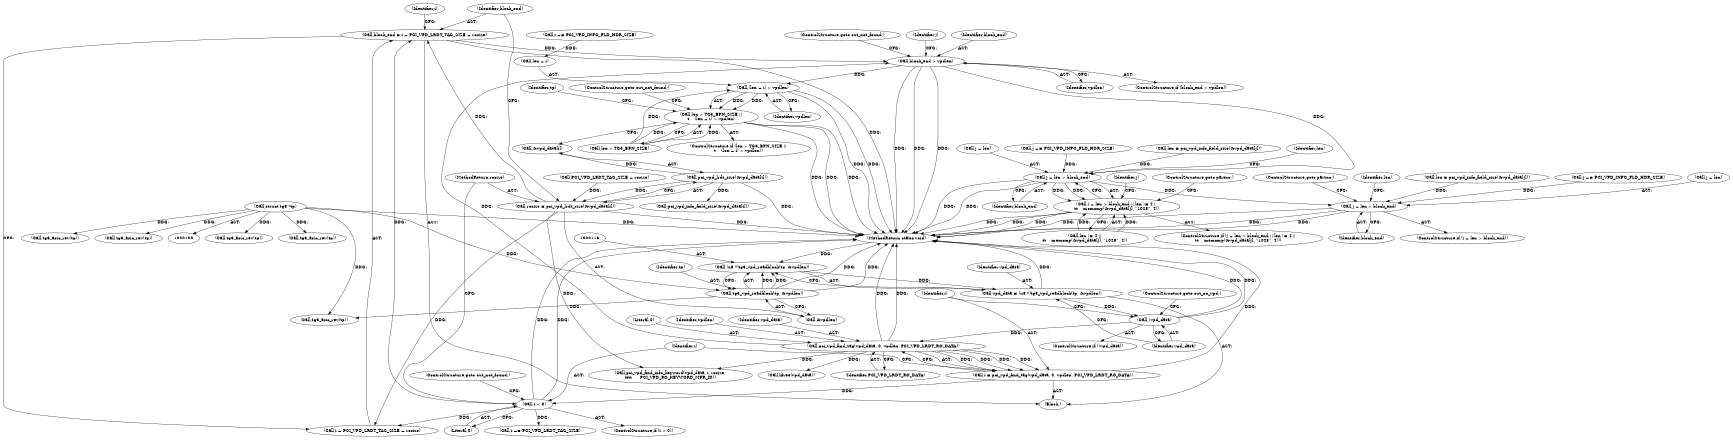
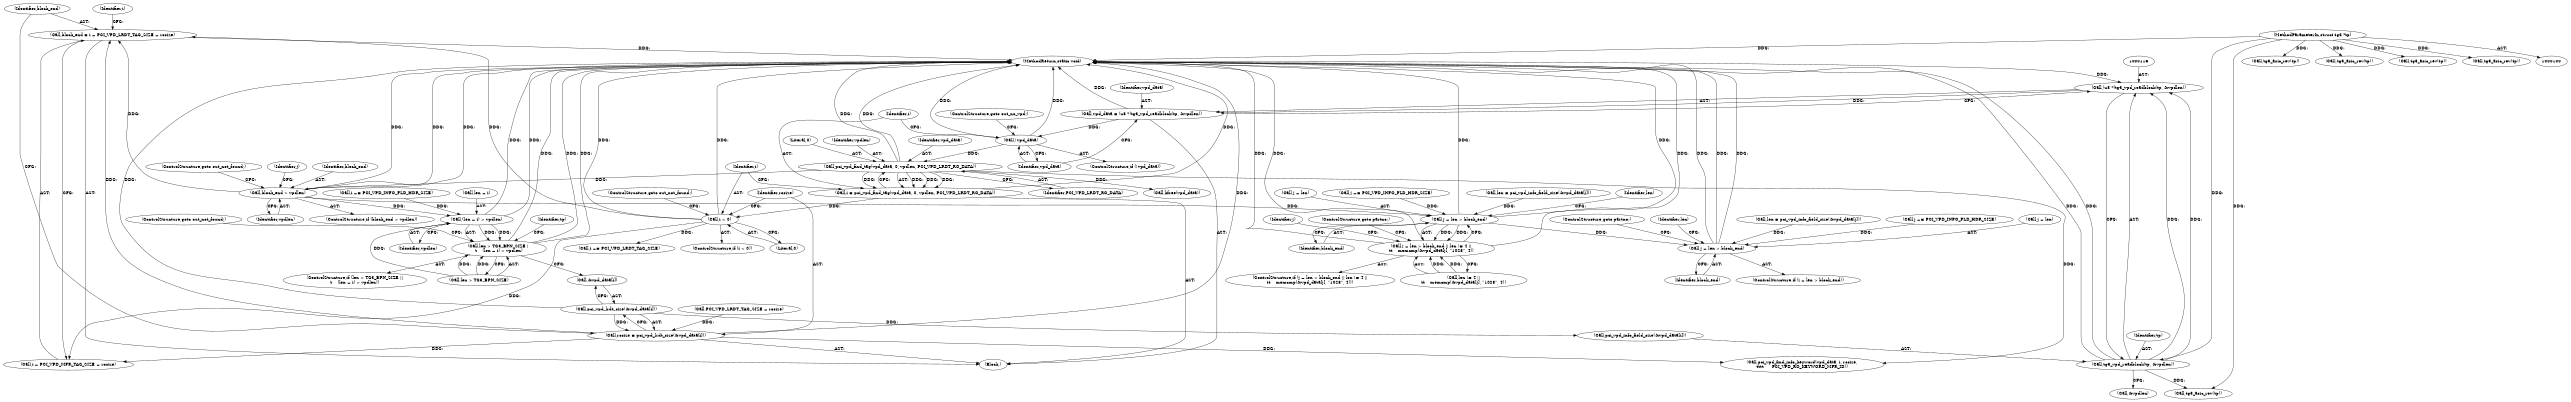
  digraph {
    n1 [label="(Call,block_end = i + PCI_VPD_LRDT_TAG_SIZE + rosize)"]
    n2 [label="(Call,block_end > vpdlen)"]
-   n3 [label="(Call,i + PCI_VPD_LRDT_TAG_SIZE + rosize)"]
+   n3 [label="(Call,i + PCI_VPD_MFR_TAG_SIZE + rosize)"]
    n4 [label="(MethodReturn,static void)"]
    n5 [label="(Block,)"]
    n6 [label="(Call,j + len > block_end)"]
    n7 [label="(Call,(len + i) > vpdlen)"]
    n8 [label="(Identifier,vpdlen)"]
    n9 [label="(ControlStructure,if (block_end > vpdlen))"]
    n10 [label="(Call,(u8 *)tg3_vpd_readblock(tp, &vpdlen))"]
    n11 [label="(Call,i < 0)"]
    n12 [label="(Call,i += PCI_VPD_LRDT_TAG_SIZE)"]
    n13 [label="(ControlStructure,if (i < 0))"]
    n14 [label="(Literal,0)"]
    n15 [label="(Call,i = pci_vpd_find_tag(vpd_data, 0, vpdlen, PCI_VPD_LRDT_RO_DATA))"]
    n16 [label="(Call,pci_vpd_find_tag(vpd_data, 0, vpdlen, PCI_VPD_LRDT_RO_DATA))"]
    n17 [label="(Call,pci_vpd_find_info_keyword(vpd_data, i, rosize,\n\t\t\t\t      PCI_VPD_RO_KEYWORD_MFR_ID))"]
    n18 [label="(Call,kfree(vpd_data))"]
    n19 [label="(Identifier,PCI_VPD_LRDT_RO_DATA)"]
    n20 [label="(Call,!vpd_data)"]
    n21 [label="(Identifier,vpd_data)"]
    n22 [label="(ControlStructure,if (!vpd_data))"]
    n23 [label="(Call,vpd_data = (u8 *)tg3_vpd_readblock(tp, &vpdlen))"]
    n24 [label="(Call,tg3_vpd_readblock(tp, &vpdlen))"]
    n25 [label="(Call,tg3_asic_rev(tp))"]
    n26 [label="(Call,&vpdlen)"]
-   n27 [label="(Call,struct tg3 *tp)"]
+   n27 [label="(MethodParameterIn,struct tg3 *tp)"]
    n28 [label="(Call,tg3_asic_rev(tp))"]
    n29 [label="(Call,tg3_asic_rev(tp))"]
    n30 [label="(Call,tg3_asic_rev(tp))"]
    n31 [label="(Call,tg3_asic_rev(tp))"]
    1000100
    n33 [label="(Call,rosize = pci_vpd_lrdt_size(&vpd_data[i]))"]
    n34 [label="(Call,pci_vpd_lrdt_size(&vpd_data[i]))"]
    n35 [label="(Call,&vpd_data[i])"]
    n36 [label="(Call,pci_vpd_info_field_size(&vpd_data[i]))"]
    n37 [label="(Call,PCI_VPD_LRDT_TAG_SIZE + rosize)"]
    n38 [label="(Call,j + len > block_end || len != 4 ||\n\t\t    memcmp(&vpd_data[j], \"1028\", 4))"]
    n39 [label="(Call,j + len > block_end)"]
    n40 [label="(Identifier,block_end)"]
    n41 [label="(Call,len > TG3_BPN_SIZE ||\n\t    (len + i) > vpdlen)"]
    n42 [label="(Identifier,vpdlen)"]
    n43 [label="(ControlStructure,if (j + len > block_end || len != 4 ||\n\t\t    memcmp(&vpd_data[j], \"1028\", 4)))"]
    n44 [label="(Call,len != 4 ||\n\t\t    memcmp(&vpd_data[j], \"1028\", 4))"]
    n45 [label="(Identifier,block_end)"]
    n46 [label="(ControlStructure,if (j + len > block_end))"]
    n47 [label="(Call,len > TG3_BPN_SIZE)"]
    n48 [label="(ControlStructure,if (len > TG3_BPN_SIZE ||\n\t    (len + i) > vpdlen))"]
-   n49 [label="(MethodReturn,rosize)"]
+   n49 [label="(Identifier,rosize)"]
    n50 [label="(Call,len + i)"]
    n51 [label="(Identifier,j)"]
    n52 [label="(Identifier,tp)"]
    n53 [label="(Identifier,j)"]
    n54 [label="(Call,j += PCI_VPD_INFO_FLD_HDR_SIZE)"]
    n55 [label="(Identifier,block_end)"]
    n56 [label="(ControlStructure,goto out_not_found;)"]
    n57 [label="(ControlStructure,goto out_not_found;)"]
    n58 [label="(Identifier,vpd_data)"]
    n59 [label="(Call,j + len)"]
    n60 [label="(Identifier,block_end)"]
    n61 [label="(ControlStructure,goto partno;)"]
    n62 [label="(ControlStructure,goto out_not_found;)"]
    n63 [label="(Call,i += PCI_VPD_INFO_FLD_HDR_SIZE)"]
    n64 [label="(Identifier,i)"]
    n65 [label="(Identifier,len)"]
    n66 [label="(Literal,0)"]
    n67 [label="(Identifier,i)"]
    n68 [label="(ControlStructure,goto out_no_vpd;)"]
    n69 [label="(ControlStructure,goto partno;)"]
    n70 [label="(Call,j + len)"]
    n71 [label="(Identifier,len)"]
    n72 [label="(Call,j += PCI_VPD_INFO_FLD_HDR_SIZE)"]
    n73 [label="(Identifier,vpdlen)"]
    n74 [label="(Identifier,i)"]
    n75 [label="(Identifier,vpd_data)"]
    n76 [label="(Call,len = pci_vpd_info_field_size(&vpd_data[j]))"]
    n77 [label="(Identifier,tp)"]
    n78 [label="(Call,len = pci_vpd_info_field_size(&vpd_data[j]))"]
    1000116
-   n1 -> n2 [label="DDG: "]
+   n2 -> n1 [label="DDG: "]
    n1 -> n3 [label="CFG: "]
    n1 -> n4 [label="DDG: "]
    n1 -> n5 [label="AST: "]
    n2 -> n4 [label="DDG: "]
    n2 -> n4 [label="DDG: "]
    n2 -> n4 [label="DDG: "]
    n2 -> n6 [label="DDG: "]
    n2 -> n7 [label="DDG: "]
    n2 -> n8 [label="CFG: "]
    n2 -> n9 [label="AST: "]
    n3 -> n1 [label="AST: "]
    n4 -> n10 [label="DDG: "]
    n6 -> n4 [label="DDG: "]
    n6 -> n4 [label="DDG: "]
    n6 -> n38 [label="AST: "]
    n6 -> n38 [label="DDG: "]
    n6 -> n38 [label="DDG: "]
    n6 -> n39 [label="DDG: "]
    n6 -> n40 [label="CFG: "]
    n7 -> n4 [label="DDG: "]
    n7 -> n4 [label="DDG: "]
    n7 -> n41 [label="AST: "]
    n7 -> n41 [label="DDG: "]
    n7 -> n41 [label="DDG: "]
    n7 -> n42 [label="CFG: "]
    n8 -> n2 [label="AST: "]
    n10 -> n23 [label="AST: "]
    n10 -> n23 [label="DDG: "]
    n10 -> n24 [label="CFG: "]
    n11 -> n1 [label="DDG: "]
    n11 -> n3 [label="DDG: "]
    n11 -> n4 [label="DDG: "]
    n11 -> n4 [label="DDG: "]
    n11 -> n12 [label="DDG: "]
    n11 -> n13 [label="AST: "]
    n11 -> n14 [label="CFG: "]
    n14 -> n11 [label="AST: "]
    n15 -> n4 [label="DDG: "]
    n15 -> n5 [label="AST: "]
    n15 -> n11 [label="DDG: "]
    n15 -> n16 [label="CFG: "]
    n16 -> n2 [label="DDG: "]
    n16 -> n4 [label="DDG: "]
    n16 -> n4 [label="DDG: "]
    n16 -> n15 [label="AST: "]
    n16 -> n15 [label="DDG: "]
    n16 -> n15 [label="DDG: "]
    n16 -> n15 [label="DDG: "]
    n16 -> n15 [label="DDG: "]
    n16 -> n17 [label="DDG: "]
    n16 -> n18 [label="DDG: "]
    n16 -> n19 [label="CFG: "]
    n19 -> n16 [label="AST: "]
    n20 -> n4 [label="DDG: "]
    n20 -> n4 [label="DDG: "]
    n20 -> n16 [label="DDG: "]
    n20 -> n21 [label="CFG: "]
    n20 -> n22 [label="AST: "]
    n21 -> n20 [label="AST: "]
    n21 -> n23 [label="CFG: "]
    n23 -> n4 [label="DDG: "]
    n23 -> n5 [label="AST: "]
    n23 -> n10 [label="CFG: "]
    n23 -> n20 [label="DDG: "]
    n24 -> n4 [label="DDG: "]
    n24 -> n4 [label="DDG: "]
    n24 -> n10 [label="AST: "]
    n24 -> n10 [label="DDG: "]
    n24 -> n10 [label="DDG: "]
    n24 -> n25 [label="DDG: "]
    n24 -> n26 [label="CFG: "]
-   n26 -> n24 [label="AST: "]
+   n36 -> n24 [label="AST: "]
    n27 -> n4 [label="DDG: "]
    n27 -> n24 [label="DDG: "]
    n27 -> n25 [label="DDG: "]
    n27 -> n28 [label="DDG: "]
    n27 -> n29 [label="DDG: "]
    n27 -> n30 [label="DDG: "]
    n27 -> n31 [label="DDG: "]
    n27 -> 1000100 [label="AST: "]
    n33 -> n1 [label="DDG: "]
    n33 -> n3 [label="DDG: "]
    n33 -> n4 [label="DDG: "]
-   n33 -> n26 [label="AST: "]
+   n33 -> n5 [label="AST: "]
    n33 -> n17 [label="DDG: "]
    n33 -> n34 [label="CFG: "]
    n34 -> n4 [label="DDG: "]
    n34 -> n33 [label="AST: "]
    n34 -> n33 [label="DDG: "]
-   n34 -> n35 [label="DDG: "]
+   n34 -> n35 [label="CFG: "]
    n34 -> n36 [label="DDG: "]
    n35 -> n34 [label="AST: "]
    n37 -> n33 [label="DDG: "]
    n38 -> n4 [label="DDG: "]
    n38 -> n4 [label="DDG: "]
    n38 -> n4 [label="DDG: "]
    n38 -> n6 [label="CFG: "]
    n38 -> n43 [label="AST: "]
    n38 -> n44 [label="CFG: "]
    n39 -> n4 [label="DDG: "]
    n39 -> n4 [label="DDG: "]
    n39 -> n4 [label="DDG: "]
    n39 -> n45 [label="CFG: "]
    n39 -> n46 [label="AST: "]
    n40 -> n6 [label="AST: "]
    n41 -> n4 [label="DDG: "]
    n41 -> n4 [label="DDG: "]
    n41 -> n4 [label="DDG: "]
    n41 -> n35 [label="CFG: "]
    n41 -> n47 [label="CFG: "]
    n41 -> n48 [label="AST: "]
    n42 -> n7 [label="AST: "]
    n44 -> n38 [label="AST: "]
    n44 -> n38 [label="DDG: "]
    n44 -> n38 [label="DDG: "]
    n45 -> n39 [label="AST: "]
    n47 -> n7 [label="DDG: "]
    n47 -> n41 [label="AST: "]
    n47 -> n41 [label="DDG: "]
    n47 -> n41 [label="DDG: "]
    n49 -> n11 [label="CFG: "]
    n49 -> n33 [label="AST: "]
    n50 -> n7 [label="AST: "]
    n51 -> n2 [label="CFG: "]
    n52 -> n41 [label="CFG: "]
    n53 -> n38 [label="CFG: "]
    n54 -> n39 [label="DDG: "]
    n55 -> n2 [label="AST: "]
    n56 -> n11 [label="CFG: "]
    n57 -> n41 [label="CFG: "]
    n58 -> n23 [label="AST: "]
    n59 -> n39 [label="AST: "]
    n60 -> n1 [label="AST: "]
    n60 -> n33 [label="CFG: "]
    n61 -> n39 [label="CFG: "]
    n62 -> n2 [label="CFG: "]
-   n63 -> n50 [label="DDG: "]
+   n63 -> n7 [label="DDG: "]
    n64 -> n1 [label="CFG: "]
    n65 -> n6 [label="CFG: "]
    n66 -> n16 [label="AST: "]
    n67 -> n15 [label="AST: "]
    n67 -> n20 [label="CFG: "]
    n68 -> n20 [label="CFG: "]
    n69 -> n38 [label="CFG: "]
    n70 -> n6 [label="AST: "]
    n71 -> n39 [label="CFG: "]
    n72 -> n6 [label="DDG: "]
    n73 -> n16 [label="AST: "]
    n74 -> n11 [label="AST: "]
    n74 -> n15 [label="CFG: "]
    n75 -> n16 [label="AST: "]
    n76 -> n6 [label="DDG: "]
    n77 -> n24 [label="AST: "]
    n78 -> n39 [label="DDG: "]
    1000116 -> n10 [label="AST: "]
  }
